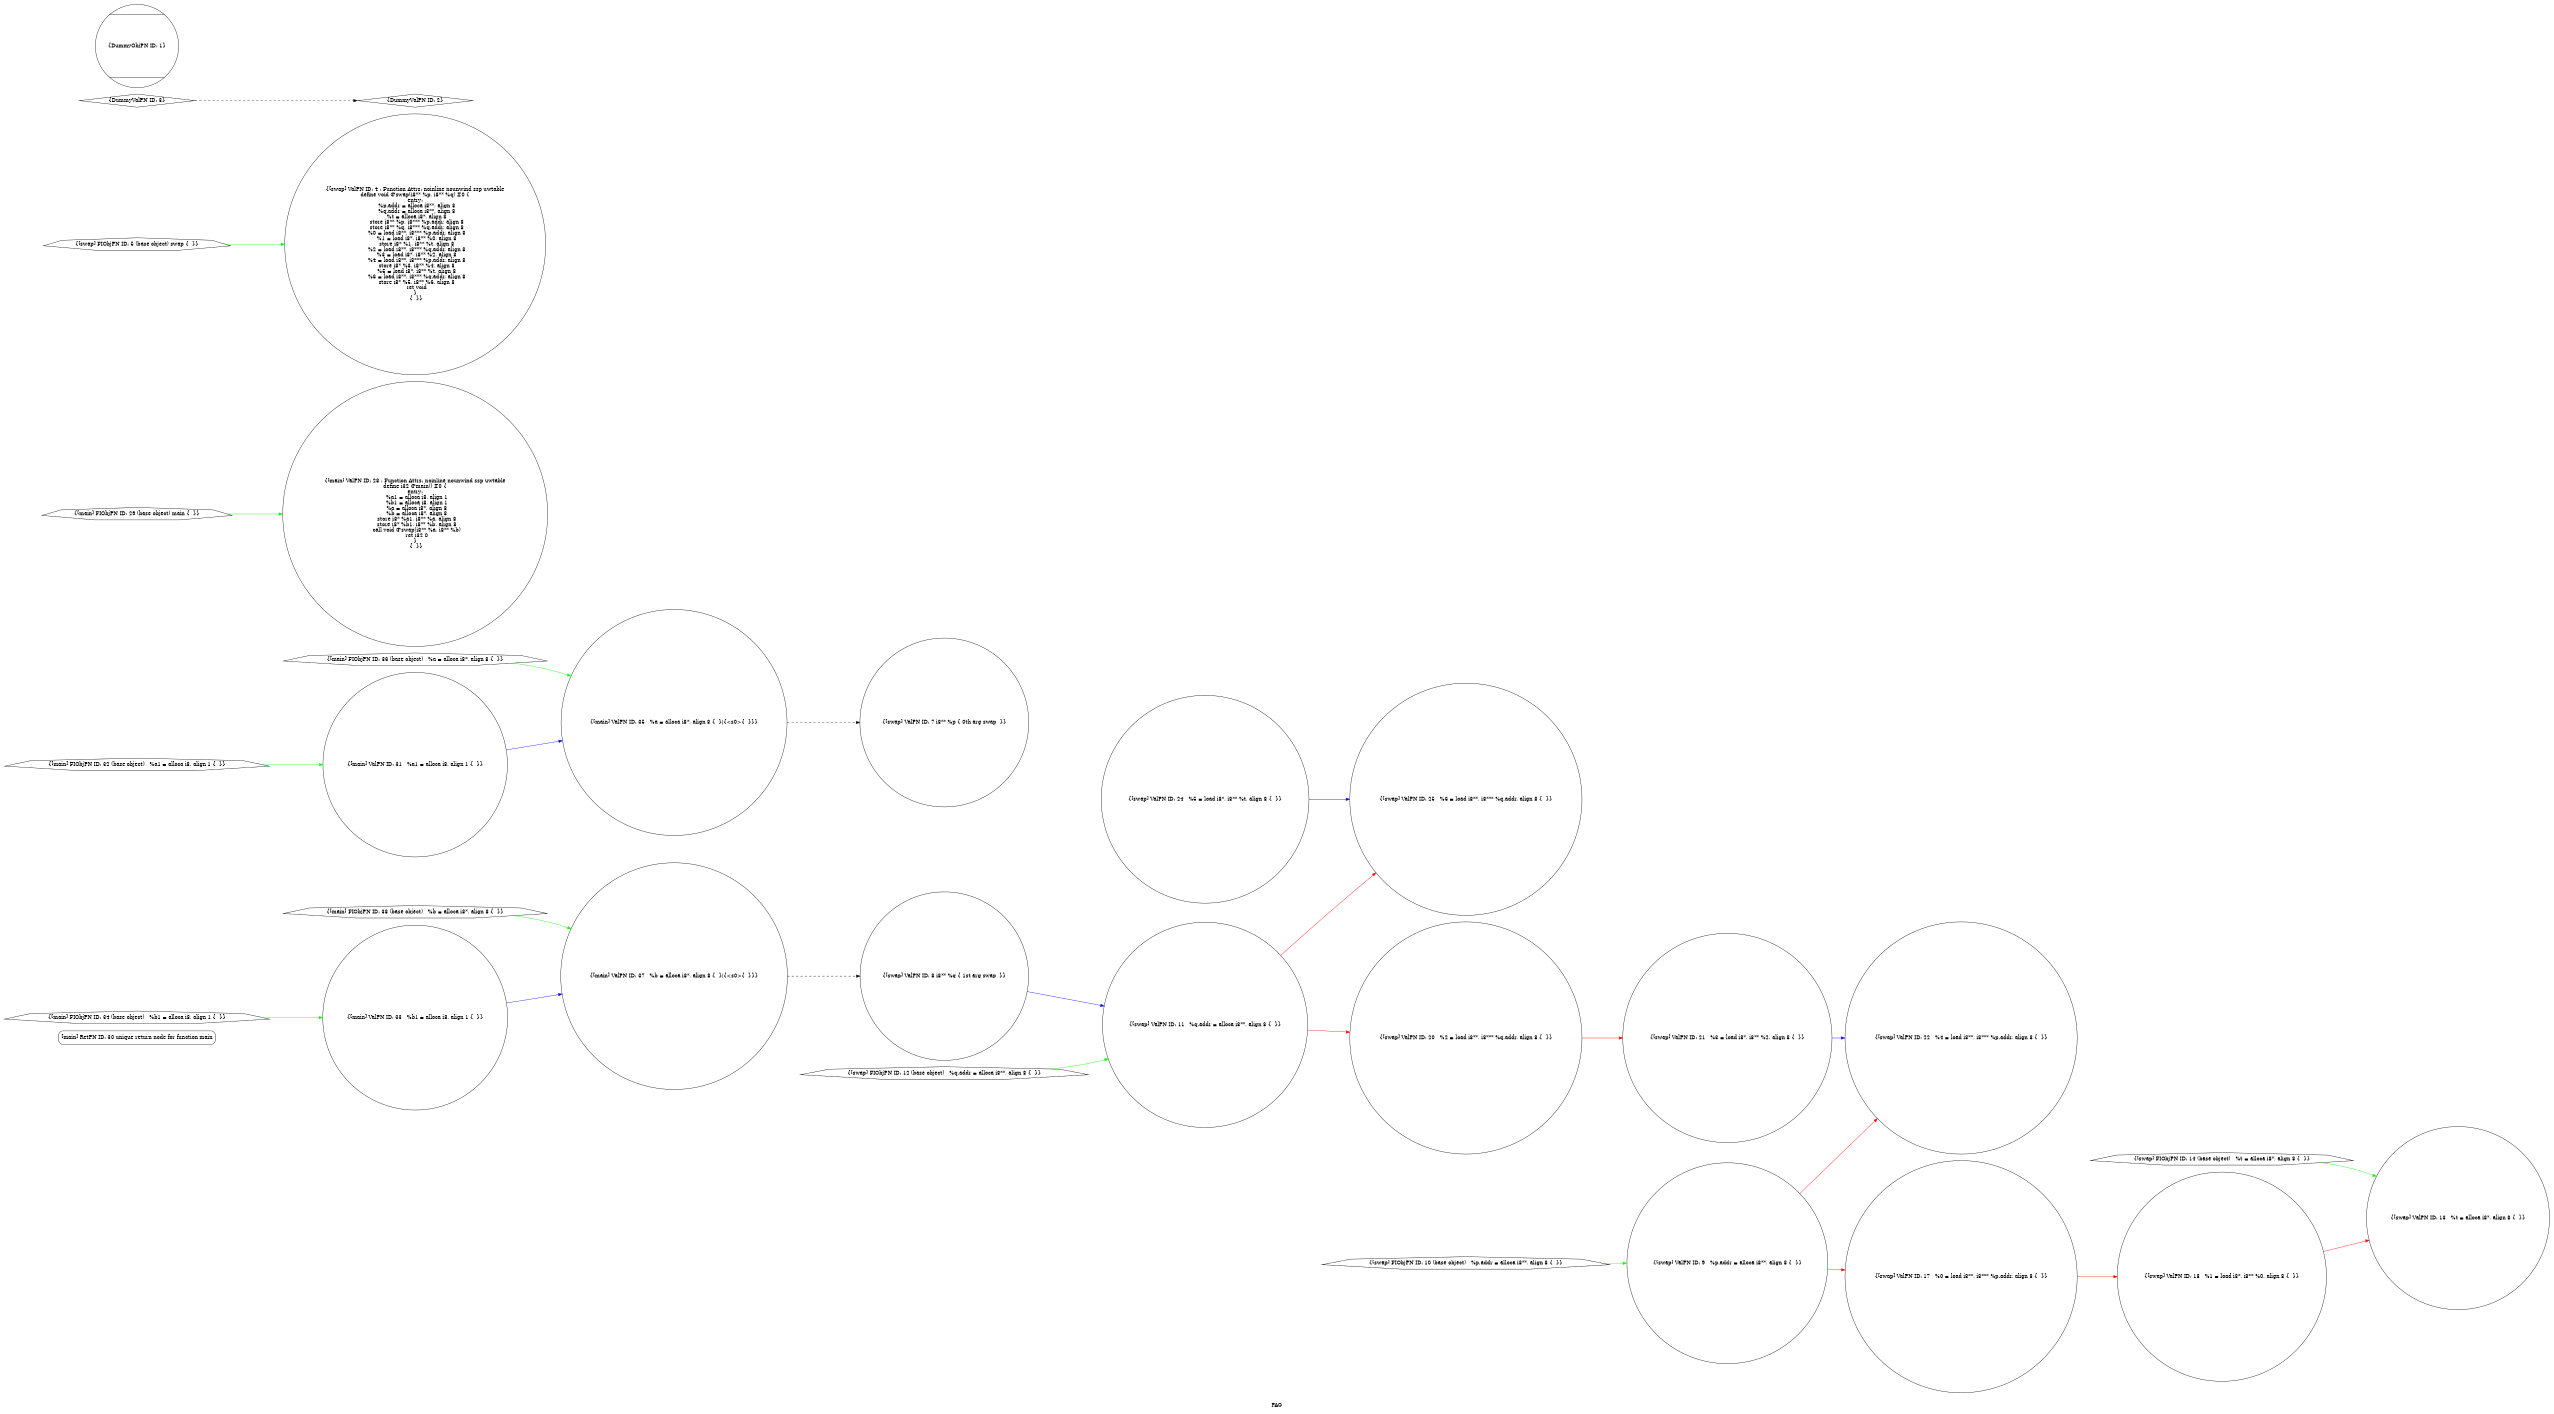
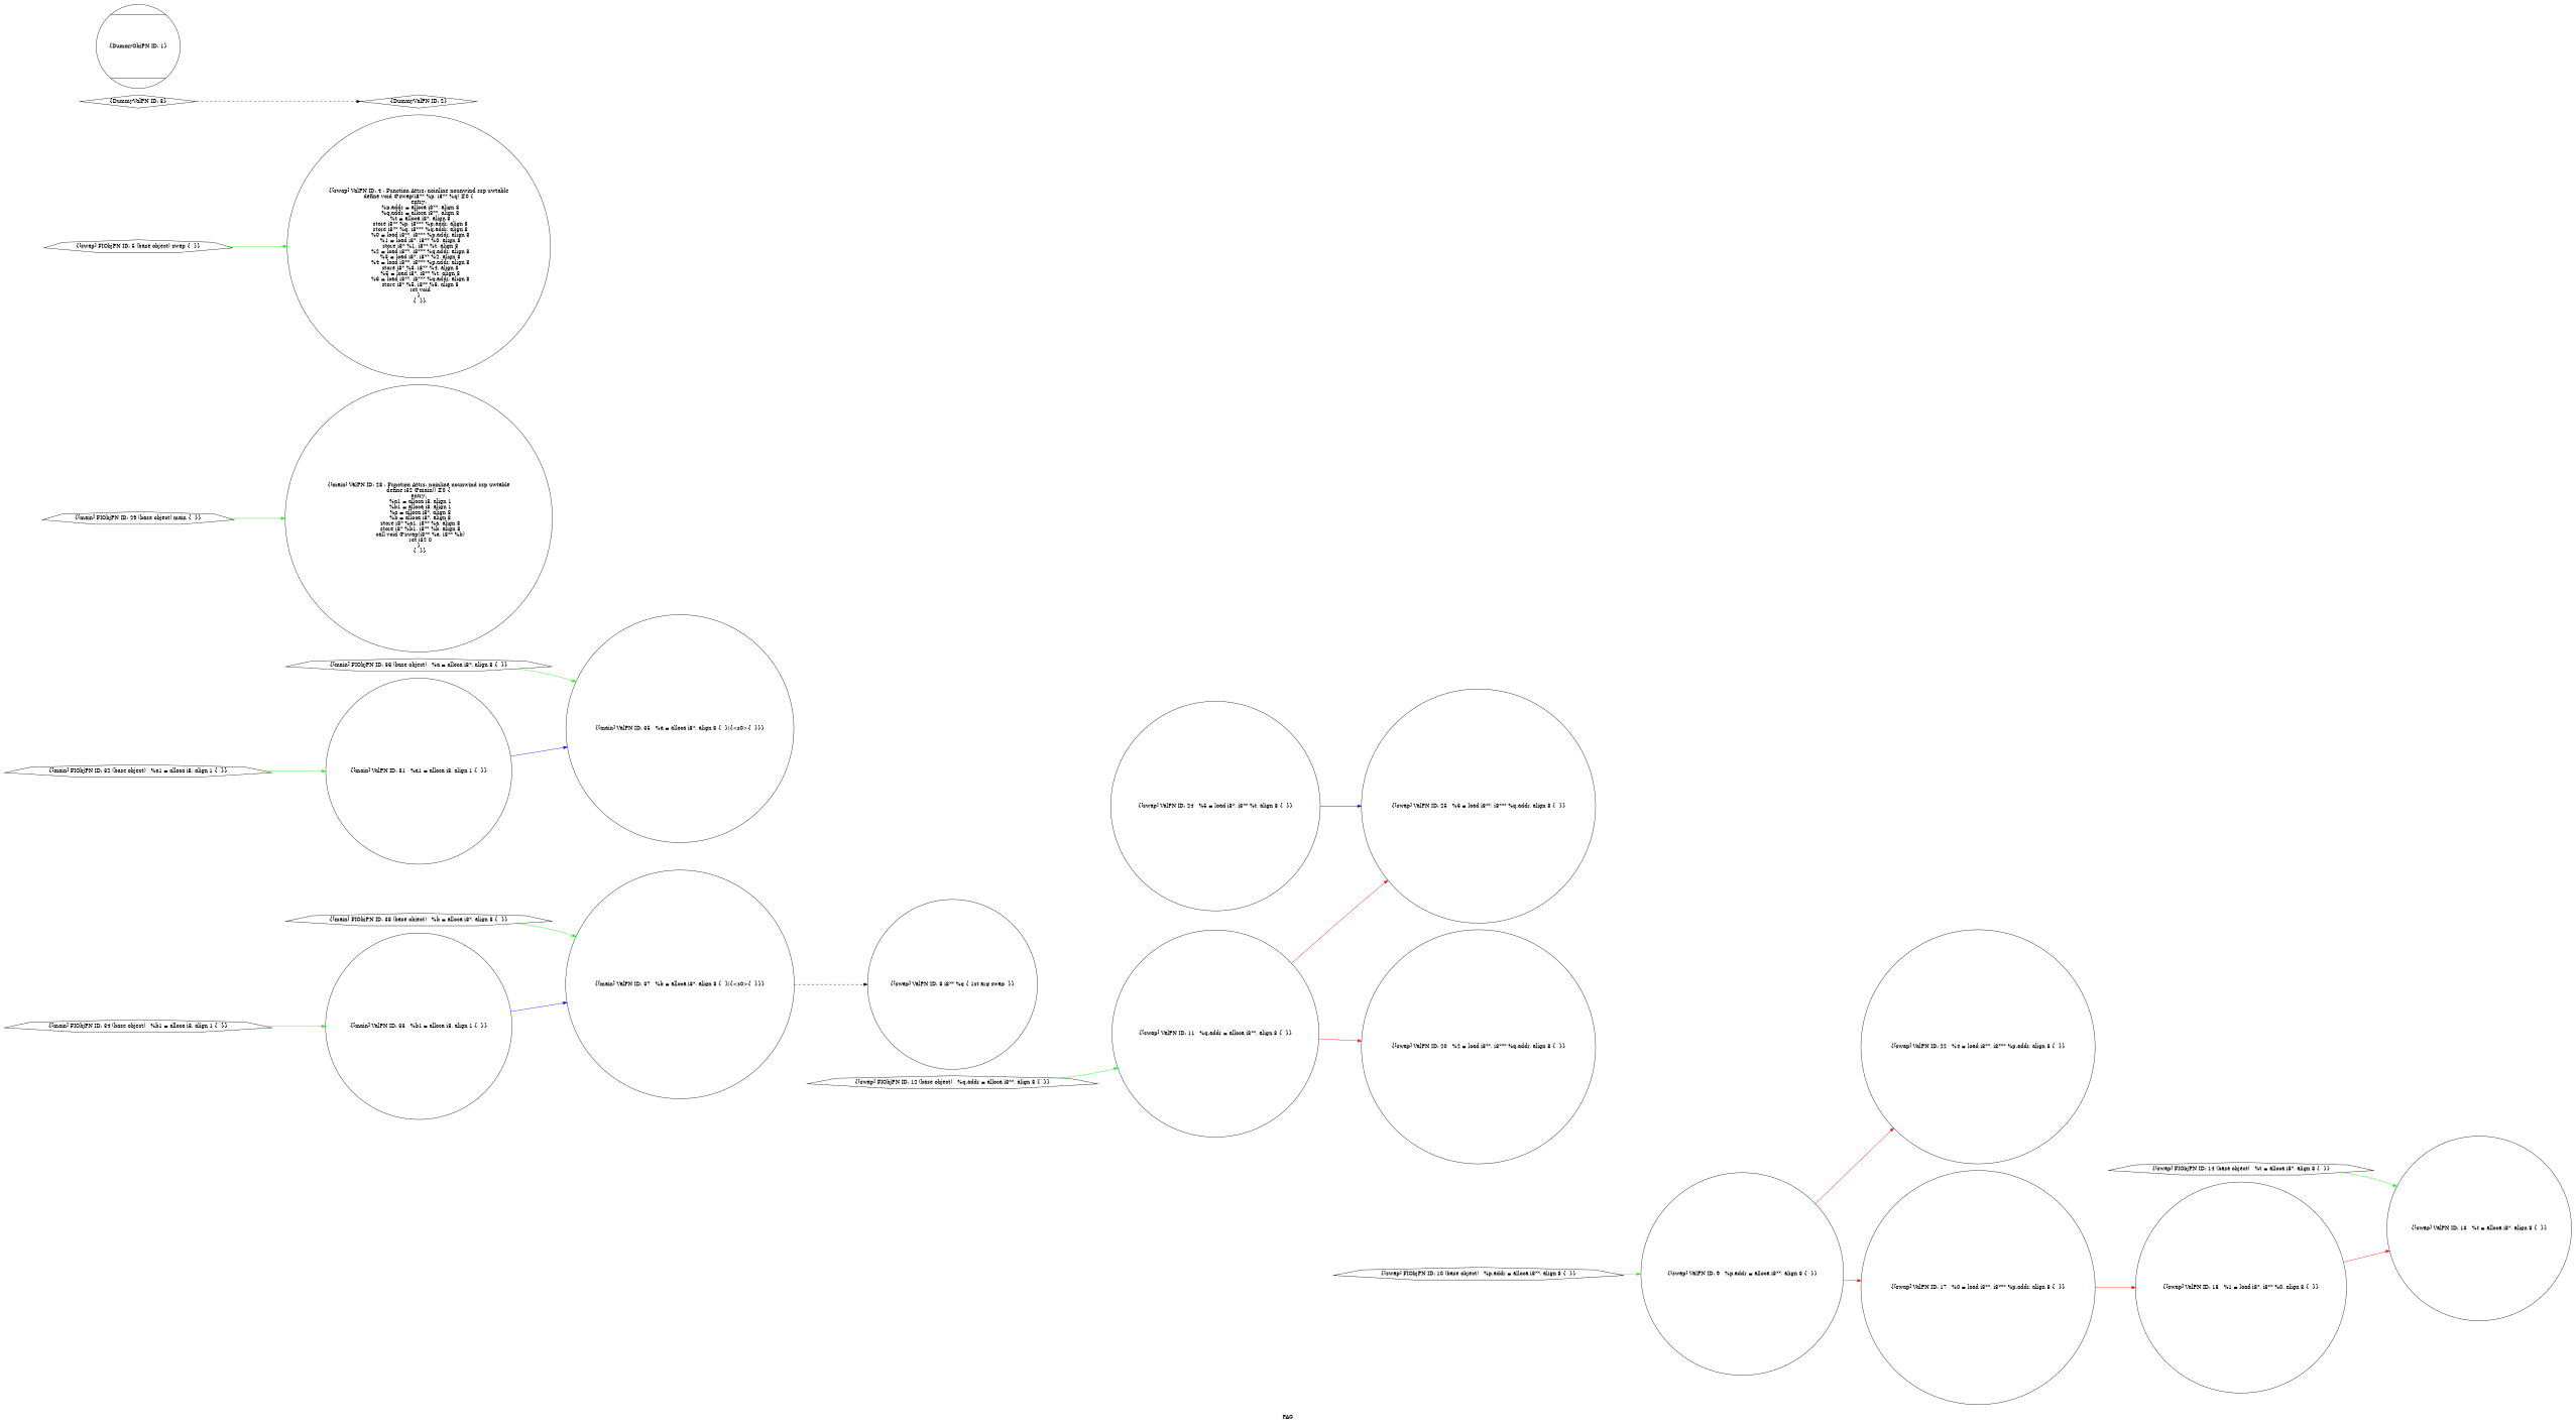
  digraph {
    label=PAG
    rankdir=LR
    node [shape=circle]
    edge [color=green]
-   n1 [label="{[main] RetPN ID: 30 unique return node for function main}" shape=Mrecord]
    n2 [label="{[main] FIObjPN ID: 38 (base object)   %b = alloca i8*, align 8 \{  \}}" shape=septagon]
    n3 [label="{[main] ValPN ID: 37   %b = alloca i8*, align 8 \{  \}|{<s0>\{  \}}}"]
    n4 [label="{[swap] ValPN ID: 8 i8** %q \{ 1st arg swap  \}}"]
    n5 [label="{[swap] ValPN ID: 11   %q.addr = alloca i8**, align 8 \{  \}}"]
    n6 [label="{[main] FIObjPN ID: 36 (base object)   %a = alloca i8*, align 8 \{  \}}" shape=septagon]
    n7 [label="{[main] ValPN ID: 35   %a = alloca i8*, align 8 \{  \}|{<s0>\{  \}}}"]
-   n8 [label="{[swap] ValPN ID: 7 i8** %p \{ 0th arg swap  \}}"]
    n9 [label="{[main] FIObjPN ID: 34 (base object)   %b1 = alloca i8, align 1 \{  \}}" shape=septagon]
    n10 [label="{[main] ValPN ID: 33   %b1 = alloca i8, align 1 \{  \}}"]
    n11 [label="{[main] FIObjPN ID: 32 (base object)   %a1 = alloca i8, align 1 \{  \}}" shape=septagon]
    n12 [label="{[main] ValPN ID: 31   %a1 = alloca i8, align 1 \{  \}}"]
    n13 [label="{[main] FIObjPN ID: 29 (base object) main \{  \}}" shape=septagon]
    n14 [label="{[main] ValPN ID: 28 ; Function Attrs: noinline nounwind ssp uwtable\ndefine i32 @main() #0 \{\nentry:\n  %a1 = alloca i8, align 1\n  %b1 = alloca i8, align 1\n  %a = alloca i8*, align 8\n  %b = alloca i8*, align 8\n  store i8* %a1, i8** %a, align 8\n  store i8* %b1, i8** %b, align 8\n  call void @swap(i8** %a, i8** %b)\n  ret i32 0\n\}\n \{  \}}"]
    n15 [label="{[swap] FIObjPN ID: 14 (base object)   %t = alloca i8*, align 8 \{  \}}" shape=septagon]
    n16 [label="{[swap] ValPN ID: 13   %t = alloca i8*, align 8 \{  \}}"]
    n17 [label="{[swap] ValPN ID: 24   %5 = load i8*, i8** %t, align 8 \{  \}}"]
    n18 [label="{[swap] ValPN ID: 25   %6 = load i8**, i8*** %q.addr, align 8 \{  \}}"]
    n19 [label="{[swap] FIObjPN ID: 12 (base object)   %q.addr = alloca i8**, align 8 \{  \}}" shape=septagon]
    n20 [label="{[swap] ValPN ID: 20   %2 = load i8**, i8*** %q.addr, align 8 \{  \}}"]
-   n21 [label="{[swap] ValPN ID: 21   %3 = load i8*, i8** %2, align 8 \{  \}}"]
    n22 [label="{[swap] FIObjPN ID: 10 (base object)   %p.addr = alloca i8**, align 8 \{  \}}" shape=septagon]
    n23 [label="{[swap] ValPN ID: 9   %p.addr = alloca i8**, align 8 \{  \}}"]
    n24 [label="{[swap] ValPN ID: 22   %4 = load i8**, i8*** %p.addr, align 8 \{  \}}"]
    n25 [label="{[swap] ValPN ID: 17   %0 = load i8**, i8*** %p.addr, align 8 \{  \}}"]
    n26 [label="{[swap] ValPN ID: 18   %1 = load i8*, i8** %0, align 8 \{  \}}"]
    n27 [label="{[swap] FIObjPN ID: 5 (base object) swap \{  \}}" shape=septagon]
    n28 [label="{[swap] ValPN ID: 4 ; Function Attrs: noinline nounwind ssp uwtable\ndefine void @swap(i8** %p, i8** %q) #0 \{\nentry:\n  %p.addr = alloca i8**, align 8\n  %q.addr = alloca i8**, align 8\n  %t = alloca i8*, align 8\n  store i8** %p, i8*** %p.addr, align 8\n  store i8** %q, i8*** %q.addr, align 8\n  %0 = load i8**, i8*** %p.addr, align 8\n  %1 = load i8*, i8** %0, align 8\n  store i8* %1, i8** %t, align 8\n  %2 = load i8**, i8*** %q.addr, align 8\n  %3 = load i8*, i8** %2, align 8\n  %4 = load i8**, i8*** %p.addr, align 8\n  store i8* %3, i8** %4, align 8\n  %5 = load i8*, i8** %t, align 8\n  %6 = load i8**, i8*** %q.addr, align 8\n  store i8* %5, i8** %6, align 8\n  ret void\n\}\n \{  \}}"]
    n29 [label="{DummyValPN ID: 3}" shape=diamond]
    n30 [label="{DummyValPN ID: 2}" shape=diamond]
    n31 [label="{DummyObjPN ID: 1}" shape=Mcircle]
    n2 -> n3
    n3 -> n4 [color=black style=dashed tailport=s0]
-   n4 -> n5 [color=blue]
    n5 -> n18 [color=red]
    n5 -> n20 [color=red]
    n6 -> n7
-   n7 -> n8 [color=black style=dashed tailport=s0]
    n9 -> n10
    n10 -> n3 [color=blue]
    n11 -> n12
    n12 -> n7 [color=blue]
    n13 -> n14
    n15 -> n16
    n17 -> n18 [color=blue]
    n19 -> n5
-   n20 -> n21 [color=red]
-   n21 -> n24 [color=blue]
    n22 -> n23
    n23 -> n24 [color=red]
    n23 -> n25 [color=red]
    n25 -> n26 [color=red]
    n26 -> n16 [color=red]
    n27 -> n28
    n29 -> n30 [color=black style=dashed]
  }
